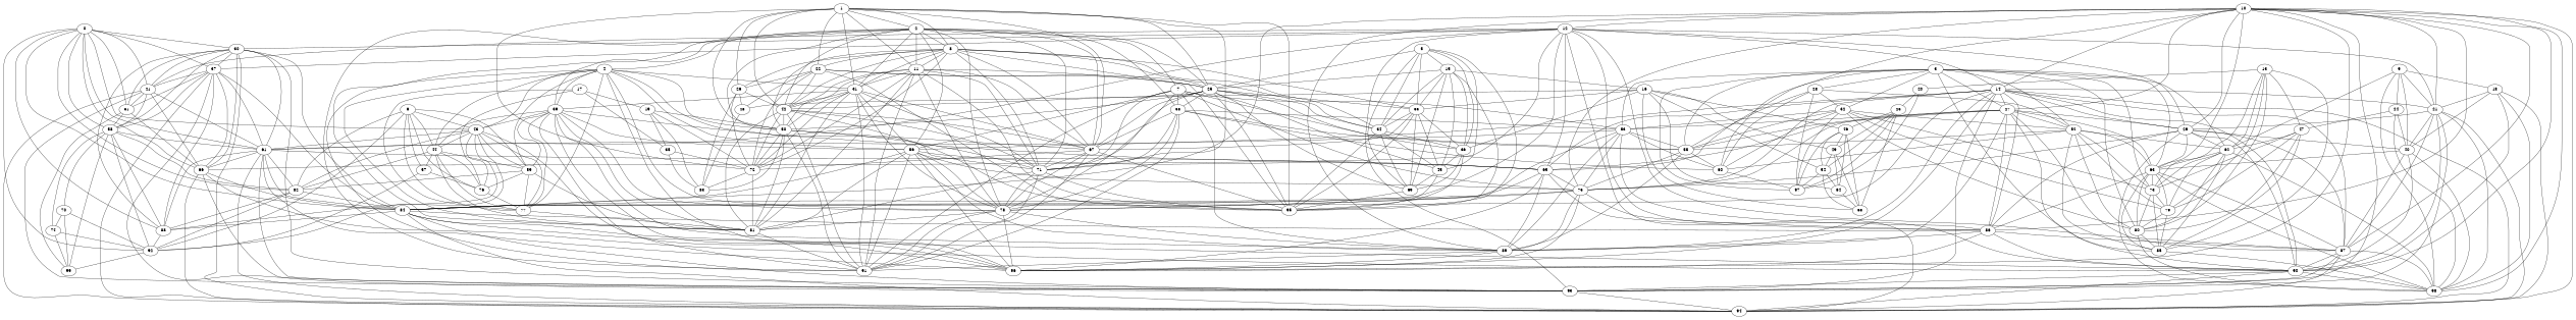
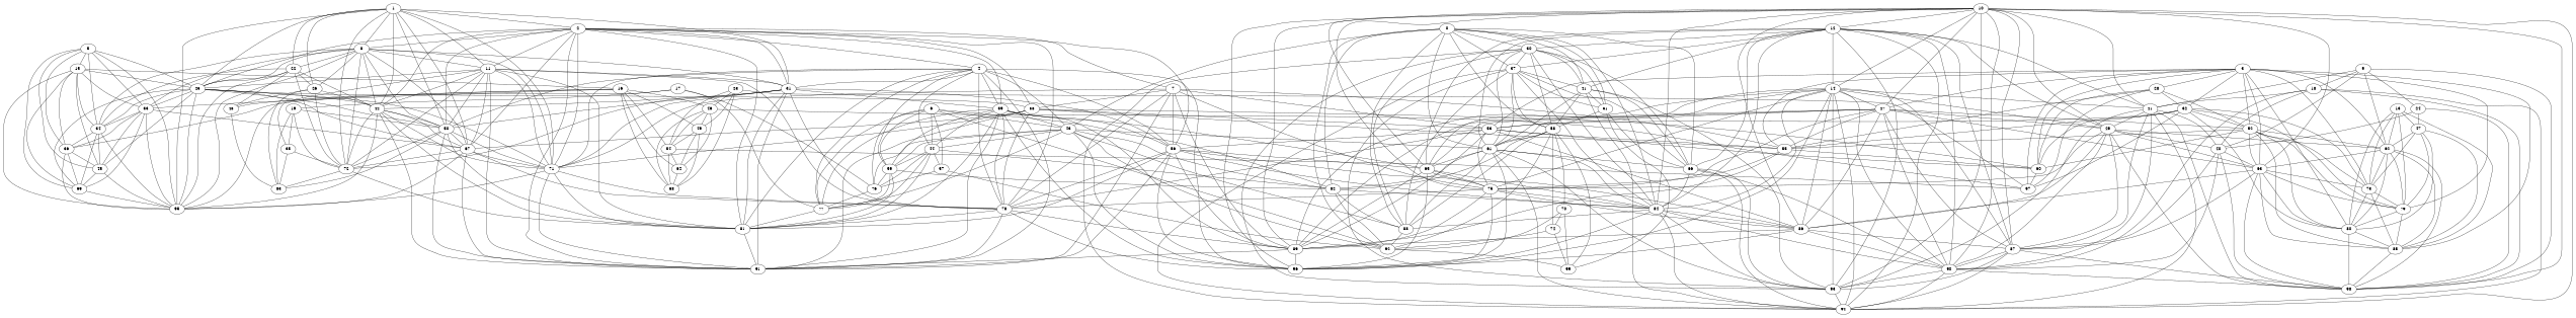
  graph {
    0
    30
    37
    41
    43
    51
    58
    61
    66
    82
    84
    88
    92
    93
    94
    44
    59
    77
    96
    76
    99
    70
    74
    65
    90
    86
    1
    2
    8
    11
    22
    25
    26
    31
    42
    50
    67
    71
    72
    95
    4
    7
    38
    39
    56
    78
    81
    91
    33
    34
    48
    36
    45
    69
    83
    53
    55
    75
    89
    60
    3
    27
    28
    32
    52
    62
    63
    73
    79
    80
    85
    97
    29
    87
    98
    57
    5
    15
    16
    6
    9
    18
    21
    24
    40
    47
    10
    12
    14
    13
-   20
    23
    46
    49
    54
    64
    68
    17
    19
    35
    0 -- 30
    0 -- 37
    0 -- 41
    0 -- 43
    0 -- 51
    0 -- 58
    0 -- 61
    0 -- 66
    0 -- 82
    0 -- 84
    0 -- 88
    0 -- 92
    30 -- 37
    30 -- 41
    30 -- 51
    30 -- 58
    30 -- 61
    30 -- 66
    30 -- 84
    30 -- 88
    30 -- 93
    30 -- 94
    37 -- 41
    37 -- 51
    37 -- 58
    37 -- 61
    37 -- 66
    37 -- 84
    37 -- 88
    37 -- 93
    37 -- 94
    41 -- 51
    41 -- 58
    41 -- 61
    41 -- 66
    41 -- 93
    41 -- 94
    43 -- 61
    43 -- 82
    43 -- 88
    43 -- 92
    43 -- 44
    43 -- 59
    43 -- 77
    43 -- 96
    43 -- 76
    51 -- 58
    51 -- 66
    51 -- 99
    58 -- 61
    58 -- 82
    58 -- 88
    58 -- 92
    58 -- 99
    58 -- 70
    58 -- 74
    61 -- 66
    61 -- 82
    61 -- 84
    61 -- 88
    61 -- 93
    61 -- 94
    61 -- 96
    61 -- 65
    66 -- 84
    66 -- 93
    66 -- 94
    66 -- 90
    82 -- 84
    82 -- 88
    82 -- 92
    84 -- 88
    84 -- 93
    84 -- 94
    84 -- 96
    84 -- 90
    84 -- 86
    88 -- 92
    92 -- 99
    93 -- 94
    44 -- 82
    44 -- 59
    44 -- 77
    44 -- 76
    44 -- 81
    44 -- 57
    59 -- 82
    59 -- 77
    59 -- 76
    59 -- 81
    77 -- 81
    76 -- 77
    70 -- 92
    70 -- 99
    70 -- 74
    74 -- 92
    74 -- 99
    65 -- 84
    65 -- 96
    65 -- 86
    65 -- 75
    65 -- 89
    90 -- 93
    90 -- 94
    90 -- 98
    86 -- 96
    86 -- 90
    86 -- 89
    86 -- 87
    1 -- 2
    1 -- 8
    1 -- 11
    1 -- 22
    1 -- 25
    1 -- 26
    1 -- 31
    1 -- 42
    1 -- 50
    1 -- 67
    1 -- 71
    1 -- 72
    1 -- 95
    2 -- 8
    2 -- 11
    2 -- 25
    2 -- 31
    2 -- 42
    2 -- 50
    2 -- 67
    2 -- 71
    2 -- 4
    2 -- 7
    2 -- 38
    2 -- 39
    2 -- 56
    2 -- 78
    2 -- 81
    2 -- 91
    8 -- 11
    8 -- 22
    8 -- 25
    8 -- 26
    8 -- 31
    8 -- 42
    8 -- 50
    8 -- 67
    8 -- 71
    8 -- 72
    8 -- 95
    8 -- 33
    8 -- 34
    11 -- 25
    11 -- 31
    11 -- 42
    11 -- 50
    11 -- 67
    11 -- 71
    11 -- 72
    11 -- 95
    11 -- 78
    11 -- 81
    11 -- 91
    22 -- 25
    22 -- 26
    22 -- 42
    22 -- 72
    22 -- 95
    22 -- 34
    22 -- 48
    25 -- 42
    25 -- 50
    25 -- 67
    25 -- 71
    25 -- 95
    25 -- 38
    25 -- 33
    25 -- 34
-   25 -- 36
    25 -- 45
    25 -- 69
    26 -- 42
    26 -- 72
    26 -- 48
    26 -- 83
    31 -- 42
    31 -- 50
-   31 -- 67
    31 -- 71
    31 -- 72
    31 -- 39
    31 -- 56
    31 -- 78
    31 -- 81
    31 -- 91
    42 -- 50
    42 -- 67
    42 -- 71
    42 -- 72
    42 -- 95
    42 -- 81
    42 -- 91
    50 -- 67
    50 -- 71
    50 -- 72
    50 -- 81
    50 -- 91
    50 -- 83
    67 -- 71
    67 -- 72
    67 -- 95
    67 -- 78
    67 -- 91
    71 -- 95
    71 -- 78
    71 -- 81
    71 -- 91
    72 -- 81
    72 -- 83
    4 -- 43
    4 -- 44
    4 -- 59
    4 -- 77
    4 -- 96
    4 -- 31
    4 -- 50
    4 -- 71
    4 -- 39
    4 -- 56
    4 -- 78
    4 -- 81
    4 -- 91
    7 -- 71
    7 -- 38
    7 -- 56
    7 -- 78
    7 -- 91
    7 -- 53
    7 -- 55
    7 -- 75
    7 -- 89
    38 -- 67
    38 -- 71
    38 -- 78
    38 -- 91
    38 -- 53
    38 -- 55
    38 -- 60
    39 -- 43
    39 -- 44
    39 -- 59
    39 -- 77
    39 -- 96
    39 -- 65
    39 -- 56
    39 -- 78
    39 -- 81
    39 -- 91
    39 -- 89
    56 -- 84
    56 -- 96
    56 -- 65
    56 -- 78
    56 -- 81
    56 -- 91
    56 -- 75
    56 -- 89
    78 -- 96
    78 -- 81
    78 -- 91
    78 -- 89
    81 -- 91
    33 -- 67
    33 -- 95
    33 -- 34
    33 -- 36
    33 -- 45
    33 -- 69
    34 -- 95
    34 -- 36
    34 -- 45
    34 -- 69
    48 -- 83
    36 -- 95
    36 -- 45
    36 -- 69
    45 -- 95
    45 -- 69
    69 -- 95
    53 -- 86
    53 -- 56
    53 -- 78
    53 -- 55
    53 -- 75
    53 -- 89
    53 -- 60
    55 -- 75
    55 -- 89
    55 -- 60
    75 -- 84
    75 -- 96
    75 -- 86
    75 -- 78
    75 -- 89
    89 -- 96
    89 -- 91
    60 -- 97
    3 -- 53
    3 -- 55
    3 -- 60
    3 -- 27
    3 -- 28
    3 -- 32
    3 -- 52
    3 -- 62
    3 -- 63
    3 -- 73
+   3 -- 79
    3 -- 80
    3 -- 85
    3 -- 97
    27 -- 65
    27 -- 90
    27 -- 86
    27 -- 53
    27 -- 55
    27 -- 75
    27 -- 89
    27 -- 52
    27 -- 63
    27 -- 29
    27 -- 87
    28 -- 55
    28 -- 60
    28 -- 32
    28 -- 52
    28 -- 97
    32 -- 53
    32 -- 55
    32 -- 60
    32 -- 52
    32 -- 73
    32 -- 79
    32 -- 80
    32 -- 97
    52 -- 55
    52 -- 60
    52 -- 62
    52 -- 63
    52 -- 73
    52 -- 79
    52 -- 80
    52 -- 85
    62 -- 63
    62 -- 73
    62 -- 79
    62 -- 80
    62 -- 85
    62 -- 98
    63 -- 86
    63 -- 73
    63 -- 79
    63 -- 80
    63 -- 85
    63 -- 87
    63 -- 98
    73 -- 79
    73 -- 80
    73 -- 85
    79 -- 80
    79 -- 85
    80 -- 85
    80 -- 98
    85 -- 98
    29 -- 90
    29 -- 86
    29 -- 75
    29 -- 62
    29 -- 63
    29 -- 87
    29 -- 98
    29 -- 40
    87 -- 93
    87 -- 94
    87 -- 90
    87 -- 98
    57 -- 92
    57 -- 76
    5 -- 25
    5 -- 95
    5 -- 33
    5 -- 34
    5 -- 36
    5 -- 45
    5 -- 69
    5 -- 15
    15 -- 25
    15 -- 95
    15 -- 33
    15 -- 34
    15 -- 36
    15 -- 45
    15 -- 69
    15 -- 16
    16 -- 33
    16 -- 48
    16 -- 36
    16 -- 46
    16 -- 49
    16 -- 54
    16 -- 64
    16 -- 68
    6 -- 43
    6 -- 82
    6 -- 92
    6 -- 44
    6 -- 59
    6 -- 77
    6 -- 76
    6 -- 57
    9 -- 62
    9 -- 98
    9 -- 18
    9 -- 21
    9 -- 24
    9 -- 40
    18 -- 94
    18 -- 90
    18 -- 98
    18 -- 21
    18 -- 40
    21 -- 93
    21 -- 94
    21 -- 90
    21 -- 29
    21 -- 87
    21 -- 98
    21 -- 40
    24 -- 98
    24 -- 40
    24 -- 47
    40 -- 90
    40 -- 63
    40 -- 87
    40 -- 98
    47 -- 62
    47 -- 73
    47 -- 79
    47 -- 80
    47 -- 85
    10 -- 84
    10 -- 93
    10 -- 94
    10 -- 96
    10 -- 65
    10 -- 90
    10 -- 86
    10 -- 75
    10 -- 89
    10 -- 27
    10 -- 63
    10 -- 29
    10 -- 87
    10 -- 98
    10 -- 21
    10 -- 12
    10 -- 14
    12 -- 30
    12 -- 37
    12 -- 41
    12 -- 61
    12 -- 66
    12 -- 84
    12 -- 93
    12 -- 94
    12 -- 65
    12 -- 90
    12 -- 29
    12 -- 87
    12 -- 21
    12 -- 14
    14 -- 61
    14 -- 84
    14 -- 93
    14 -- 94
    14 -- 96
    14 -- 65
    14 -- 90
    14 -- 86
    14 -- 75
    14 -- 89
    14 -- 27
    14 -- 29
    14 -- 87
    14 -- 21
    13 -- 62
    13 -- 73
    13 -- 79
    13 -- 80
    13 -- 85
    13 -- 47
-   13 -- 20
-   20 -- 97
-   20 -- 23
    23 -- 97
    23 -- 46
    23 -- 49
    23 -- 54
    23 -- 68
    46 -- 97
    46 -- 49
    46 -- 54
    46 -- 64
    46 -- 68
    49 -- 54
    49 -- 64
    49 -- 68
    54 -- 97
    54 -- 64
    54 -- 68
    64 -- 68
    17 -- 77
    17 -- 76
    17 -- 19
    17 -- 35
    19 -- 50
    19 -- 72
    19 -- 83
    19 -- 35
    35 -- 72
    35 -- 83
  }
